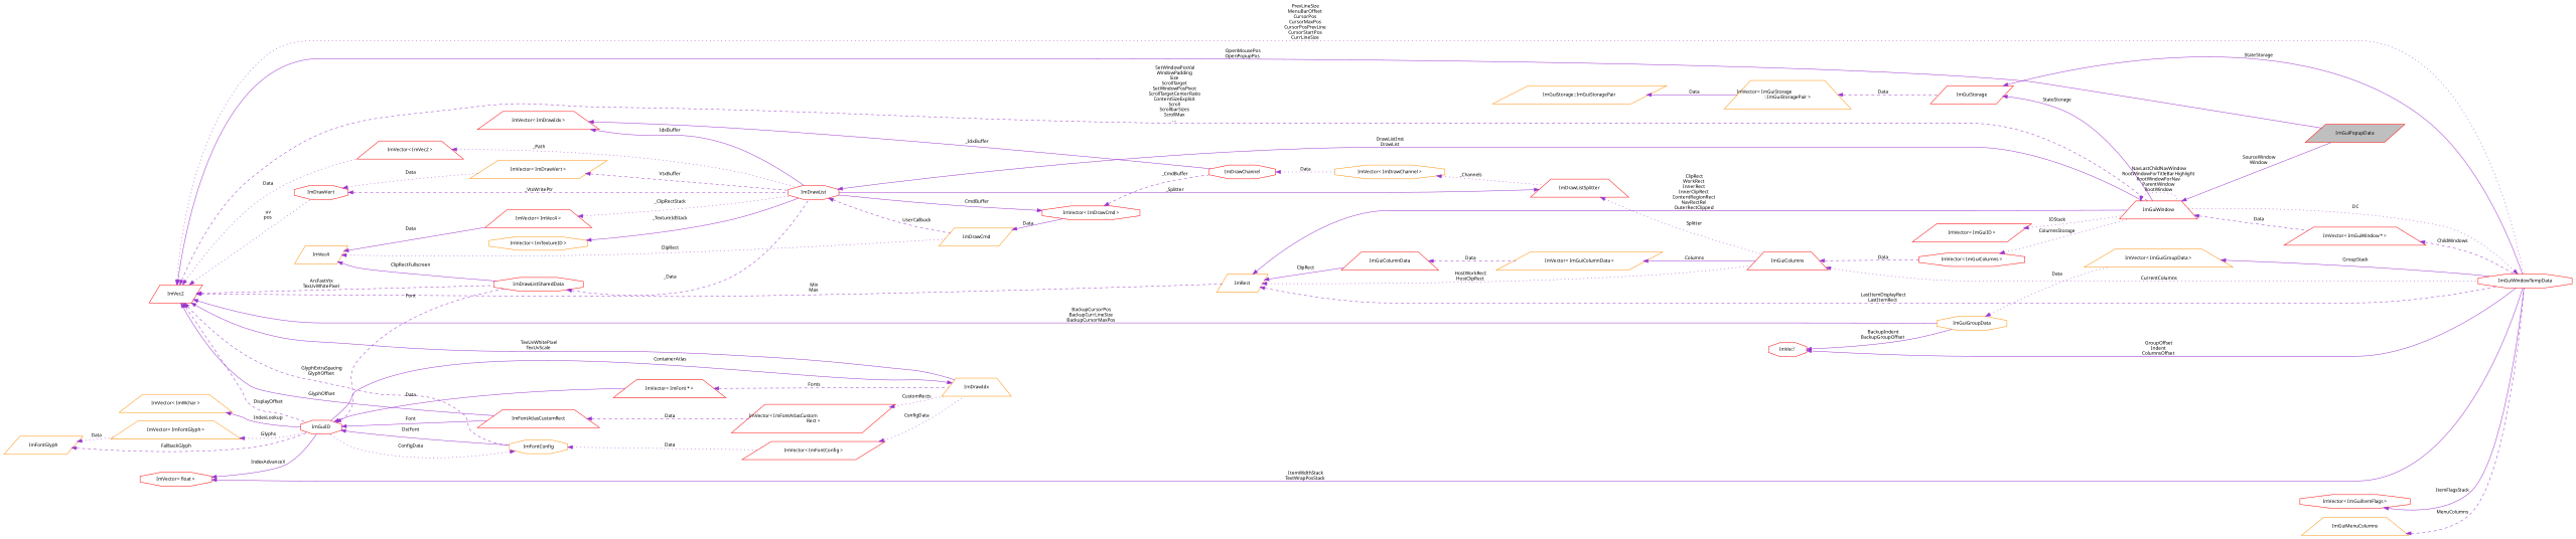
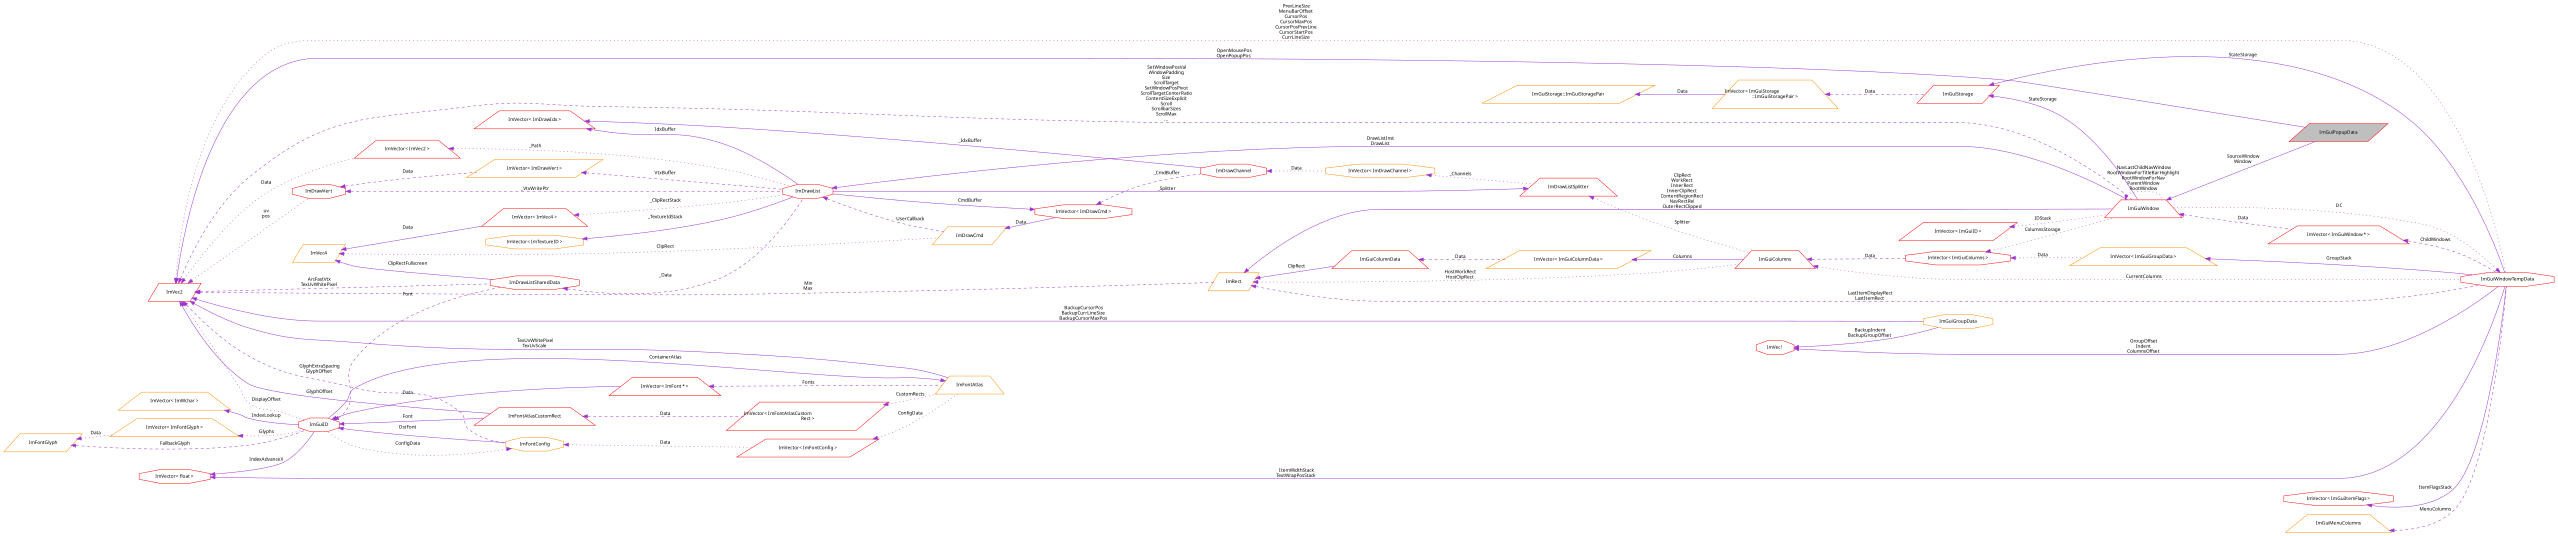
  digraph {
    fontname="Noto Sans"
    rankdir=LR
    node [color=red fillcolor=white fontname="Noto Sans" fontsize=10 shape=trapezium style=filled]
    edge [color=darkorchid3 dir=back fontname="Noto Sans" fontsize=10 labelfontname=Helvetica labelfontsize=10 style=solid]
    n1 [fillcolor=grey75 fontcolor=black height=0.2 label=ImGuiPopupData shape=parallelogram width=0.4]
    n2 [height=0.2 label=ImVec2 shape=parallelogram width=0.4]
    n3 [height=0.2 label=ImGuiWindow width=0.4]
    n4 [color=darkorange height=0.2 label=ImRect shape=parallelogram width=0.4]
    n5 [height=0.2 label=ImDrawVert shape=octagon width=0.4]
    n6 [height=0.2 label="ImVector\< ImVec2 \>" width=0.4]
    n7 [height=0.2 label=ImDrawListSharedData shape=octagon width=0.4]
    n8 [height=0.2 label=ImGuiID shape=octagon width=0.4]
    n9 [color=darkorange height=0.2 label=ImFontConfig shape=octagon width=0.4]
-   n10 [color=darkorange height=0.2 label=ImDrawIdx width=0.4]
+   n10 [color=darkorange height=0.2 label=ImFontAtlas width=0.4]
    n11 [height=0.2 label=ImFontAtlasCustomRect width=0.4]
    n12 [height=0.2 label=ImGuiWindowTempData shape=octagon width=0.4]
    n13 [color=darkorange height=0.2 label=ImGuiGroupData shape=octagon width=0.4]
    n14 [height=0.2 label="ImVector\< ImGuiWindow * \>" width=0.4]
    n15 [height=0.2 label=ImGuiColumns width=0.4]
    n16 [height=0.2 label=ImGuiColumnData width=0.4]
    n17 [height=0.2 label=ImDrawList shape=octagon width=0.4]
    n18 [color=darkorange height=0.2 label="ImVector\< ImDrawVert \>" shape=parallelogram width=0.4]
    n19 [height=0.2 label="ImVector\< ImFont * \>" width=0.4]
    n20 [height=0.2 label="ImVector\< ImFontConfig \>" shape=parallelogram width=0.4]
    n21 [height=0.2 label="ImVector\< ImFontAtlasCustom\lRect \>" shape=parallelogram width=0.4]
    n22 [color=darkorange height=0.2 label="ImVector\< ImGuiGroupData \>" width=0.4]
    n23 [height=0.2 label="ImVector\< ImGuiColumns \>" shape=octagon width=0.4]
    n24 [color=darkorange height=0.2 label="ImVector\< ImGuiColumnData \>" shape=parallelogram width=0.4]
    n25 [height=0.2 label=ImDrawListSplitter width=0.4]
    n26 [color=darkorange height=0.2 label=ImDrawCmd shape=parallelogram width=0.4]
    n27 [color=darkorange height=0.2 label="ImVector\< ImDrawChannel \>" shape=octagon width=0.4]
    n28 [height=0.2 label=ImDrawChannel shape=octagon width=0.4]
    n29 [height=0.2 label="ImVector\< ImDrawCmd \>" shape=octagon width=0.4]
    n30 [color=darkorange height=0.2 label=ImVec4 shape=parallelogram width=0.4]
    n31 [height=0.2 label="ImVector\< ImVec4 \>" width=0.4]
    n32 [color=darkorange height=0.2 label="ImVector\< ImFontGlyph \>" width=0.4]
    n33 [color=darkorange height=0.2 label=ImFontGlyph shape=parallelogram width=0.4]
    n34 [height=0.2 label="ImVector\< float \>" shape=octagon width=0.4]
    n35 [color=darkorange height=0.2 label="ImVector\< ImWchar \>" width=0.4]
    n36 [height=0.2 label="ImVector\< ImDrawIdx \>" width=0.4]
    n37 [color=darkorange height=0.2 label="ImVector\< ImTextureID \>" shape=octagon width=0.4]
    n38 [height=0.2 label=ImGuiStorage shape=parallelogram width=0.4]
    n39 [color=darkorange height=0.2 label="ImVector\< ImGuiStorage\l::ImGuiStoragePair \>" width=0.4]
    n40 [color=darkorange height=0.2 label="ImGuiStorage::ImGuiStoragePair" shape=parallelogram width=0.4]
    n41 [height=0.2 label=ImVec1 shape=octagon width=0.4]
    n42 [height=0.2 label="ImVector\< ImGuiItemFlags \>" shape=octagon width=0.4]
    n43 [color=darkorange height=0.2 label=ImGuiMenuColumns width=0.4]
    n44 [height=0.2 label="ImVector\< ImGuiID \>" shape=parallelogram width=0.4]
    n2 -> n1 [label=" OpenMousePos\nOpenPopupPos"]
    n2 -> n3 [label=" SetWindowPosVal\nWindowPadding\nSize\nScrollTarget\nSetWindowPosPivot\nScrollTargetCenterRatio\nContentSizeExplicit\nScroll\nScrollbarSizes\nScrollMax\n..." style=dashed]
    n2 -> n4 [label=" Min\nMax" style=dashed]
    n2 -> n5 [label=" uv\npos" style=dotted]
    n2 -> n6 [label=" Data" style=dotted]
    n2 -> n7 [label=" ArcFastVtx\nTexUvWhitePixel" style=dashed]
-   n2 -> n8 [label=" DisplayOffset" style=dashed]
+   n2 -> n8 [label=" DisplayOffset" style=dotted]
    n2 -> n9 [label=" GlyphExtraSpacing\nGlyphOffset" style=dashed]
    n2 -> n10 [label=" TexUvWhitePixel\nTexUvScale"]
    n2 -> n11 [label=" GlyphOffset"]
    n2 -> n12 [label=" PrevLineSize\nMenuBarOffset\nCursorPos\nCursorMaxPos\nCursorPosPrevLine\nCursorStartPos\nCurrLineSize" style=dotted]
    n2 -> n13 [label=" BackupCursorPos\nBackupCurrLineSize\nBackupCursorMaxPos"]
    n3 -> n1 [label=" SourceWindow\nWindow"]
    n3 -> n3 [label=" NavLastChildNavWindow\nRootWindowForTitleBarHighlight\nRootWindowForNav\nParentWindow\nRootWindow" style=dotted]
    n3 -> n14 [label=" Data" style=dashed]
    n4 -> n3 [label=" ClipRect\nWorkRect\nInnerRect\nInnerClipRect\nContentRegionRect\nNavRectRel\nOuterRectClipped"]
    n4 -> n12 [label=" LastItemDisplayRect\nLastItemRect" style=dashed]
    n4 -> n15 [label=" HostWorkRect\nHostClipRect" style=dotted]
    n4 -> n16 [label=" ClipRect"]
    n5 -> n17 [label=" _VtxWritePtr" style=dashed]
-   n5 -> n18 [label=" Data" style=dotted]
+   n5 -> n18 [label=" Data" style=dashed]
    n6 -> n17 [label=" _Path" style=dotted]
    n7 -> n17 [label=" _Data" style=dashed]
    n8 -> n7 [label=" Font" style=dashed]
    n8 -> n9 [label=" DstFont"]
    n8 -> n11 [label=" Font"]
    n8 -> n19 [label=" Data"]
    n9 -> n8 [label=" ConfigData" style=dotted]
    n9 -> n20 [label=" Data" style=dotted]
    n10 -> n8 [label=" ContainerAtlas"]
    n11 -> n21 [label=" Data" style=dashed]
    n12 -> n3 [label=" DC" style=dotted]
-   n13 -> n22 [label=" Data" style=dotted]
+   n23 -> n22 [label=" Data" style=dotted]
    n14 -> n12 [label=" ChildWindows" style=dashed]
    n15 -> n12 [label=" CurrentColumns" style=dotted]
    n15 -> n23 [label=" Data" style=dashed]
    n16 -> n24 [label=" Data" style=dashed]
    n17 -> n3 [label=" DrawListInst\nDrawList"]
    n17 -> n26 [label=" UserCallback" style=dashed]
    n18 -> n17 [label=" VtxBuffer" style=dashed]
    n19 -> n10 [label=" Fonts" style=dashed]
    n20 -> n10 [label=" ConfigData" style=dotted]
    n21 -> n10 [label=" CustomRects" style=dotted]
    n22 -> n12 [label=" GroupStack"]
    n23 -> n3 [label=" ColumnsStorage" style=dotted]
    n24 -> n15 [label=" Columns"]
    n25 -> n15 [label=" Splitter" style=dotted]
    n25 -> n17 [label=" _Splitter"]
    n26 -> n29 [label=" Data"]
    n27 -> n25 [label=" _Channels" style=dotted]
    n28 -> n27 [label=" Data" style=dotted]
    n29 -> n17 [label=" CmdBuffer"]
    n29 -> n28 [label=" _CmdBuffer" style=dashed]
    n30 -> n7 [label=" ClipRectFullscreen"]
    n30 -> n26 [label=" ClipRect" style=dotted]
    n30 -> n31 [label=" Data"]
    n31 -> n17 [label=" _ClipRectStack" style=dotted]
    n32 -> n8 [label=" Glyphs" style=dotted]
    n33 -> n8 [label=" FallbackGlyph" style=dashed]
    n33 -> n32 [label=" Data" style=dotted]
    n34 -> n8 [label=" IndexAdvanceX"]
    n34 -> n12 [label=" ItemWidthStack\nTextWrapPosStack"]
    n35 -> n8 [label=" IndexLookup"]
    n36 -> n17 [label=" IdxBuffer"]
    n36 -> n28 [label=" _IdxBuffer"]
    n37 -> n17 [label=" _TextureIdStack"]
    n38 -> n3 [label=" StateStorage"]
    n38 -> n12 [label=" StateStorage"]
    n39 -> n38 [label=" Data" style=dashed]
    n40 -> n39 [label=" Data"]
    n41 -> n12 [label=" GroupOffset\nIndent\nColumnsOffset"]
    n41 -> n13 [label=" BackupIndent\nBackupGroupOffset"]
    n42 -> n12 [label=" ItemFlagsStack"]
    n43 -> n12 [label=" MenuColumns" style=dashed]
    n44 -> n3 [label=" IDStack" style=dotted]
  }
